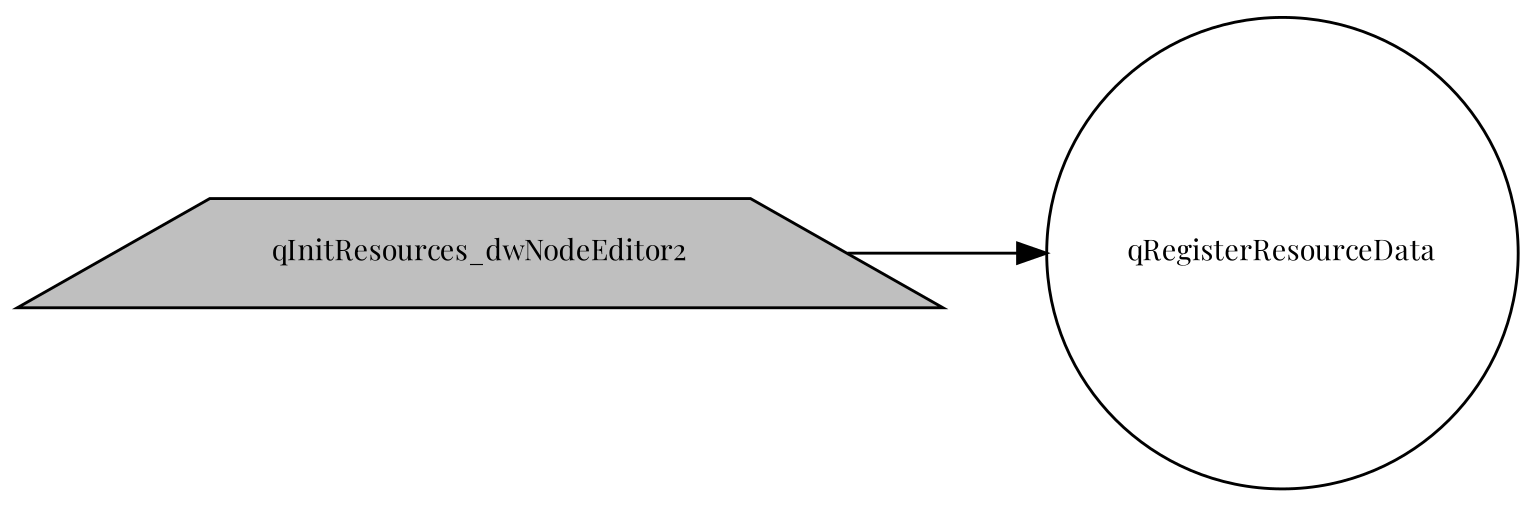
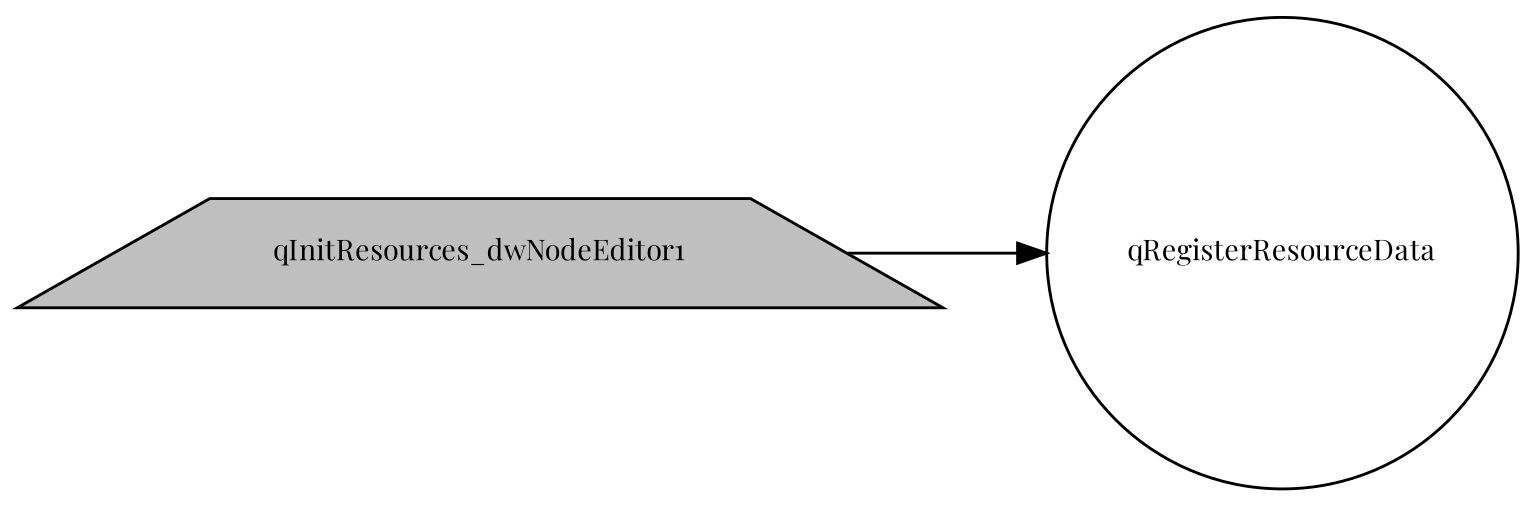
  digraph {
    rankdir=LR
    fontname="Playfair Display"
    node [color=black fontname="Playfair Display" fontsize=10 style=filled]
-   n1 [fillcolor=grey75 fontcolor=black height=0.2 label=qInitResources_dwNodeEditor2 shape=trapezium width=0.4]
+   n1 [fillcolor=grey75 fontcolor=black height=0.2 label=qInitResources_dwNodeEditor1 shape=trapezium width=0.4]
    n2 [fillcolor=white height=0.2 label=qRegisterResourceData shape=circle width=0.4]
    n1 -> n2 [color=black fontname="Playfair Display" fontsize=10 labelfontname=Helvetica labelfontsize=10 style=solid arrowhead=normal]
  }
